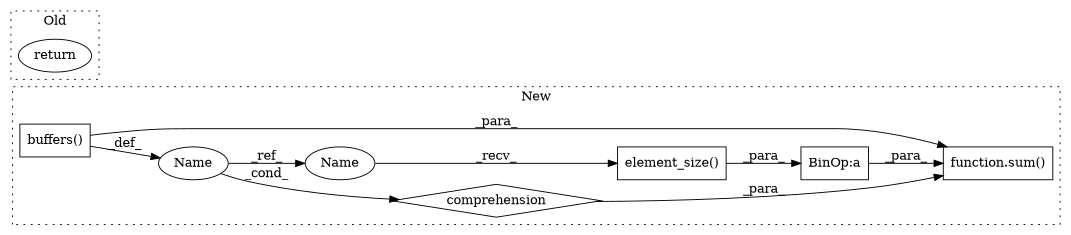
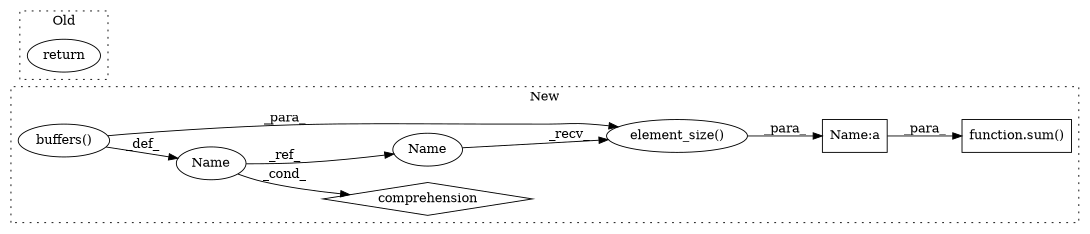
  digraph {
    rankdir=LR
    node [a=75 l=3 s=905 shape=box]
-   n1 [l=15 label="buffers()" s=931]
-   n2 [a=82 label="BinOp:a" s=902]
+   n1 [l=15 label="buffers()" s=931 shape=ellipse]
+   n2 [a=82 label="Name:a" s=902]
    n3 [a=45 label=comprehension s=922 shape=diamond]
    n4 [a=87 l=1 label=Name s=926 shape=ellipse]
-   n5 [l=16 label="element_size()"]
+   n5 [l=16 label="element_size()" shape=ellipse]
    n6 [l="4,1" label="function.sum()" s="888,947"]
    n7 [a=87 l=1 label=Name shape=ellipse]
    n8 [a=93 l=7 label=return s=653 shape=ellipse]
    subgraph cluster_1 {
      label=New
      style=dotted
      n1
      n2
      n3
      n4
      n5
      n6
      n7
    }
    subgraph cluster_2 {
      label=Old
      style=dotted
      n8
    }
    n1 -> n4 [label=_def_]
-   n1 -> n6 [label=_para_]
+   n1 -> n5 [label=_para_]
    n2 -> n6 [label=_para_]
-   n3 -> n6 [label=_para_]
    n4 -> n3 [label=_cond_]
    n4 -> n7 [label=_ref_]
    n5 -> n2 [label=_para_]
    n7 -> n5 [label=_recv_]
  }
